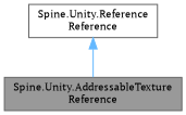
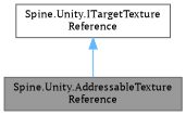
  digraph {
    fontname="PT Serif"
    node [color=gray40 fontname="PT Serif" fontsize=10 shape=box style=filled]
    n1 [fillcolor=grey60 fontcolor=black height=0.2 label="Spine.Unity.AddressableTexture\lReference" width=0.4]
-   n2 [fillcolor=white height=0.2 label="Spine.Unity.Reference\lReference" width=0.4]
+   n2 [fillcolor=white height=0.2 label="Spine.Unity.ITargetTexture\lReference" width=0.4]
    n2 -> n1 [color=steelblue1 dir=back fontname="PT Serif" fontsize=10 labelfontname=Helvetica labelfontsize=10 style=solid]
  }
